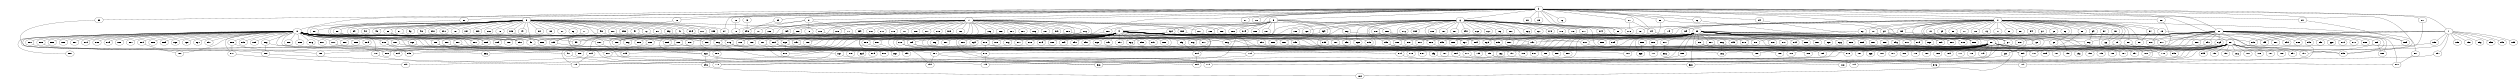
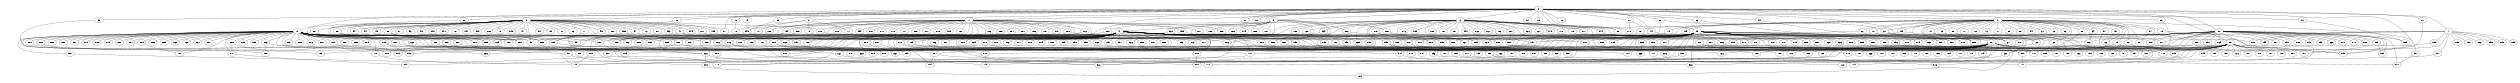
  graph {
    fontname="DejaVu Sans Mono"
    node [fontname="DejaVu Sans Mono"]
    edge [fontname="DejaVu Sans Mono"]
    0
    1
    2
    3
    4
    5
    6
    7
    8
    9
    10
    11
    12
    13
    14
    15
    16
    17
    18
    19
    20
    21
    22
    23
    24
    25
    26
    27
    28
    29
    30
    31
    32
    33
    34
    416
    35
    36
    37
    38
    39
    40
    41
    42
    43
    44
    45
    46
    47
    48
    49
    50
    51
    52
    53
    54
    55
    56
    57
    58
    59
    60
    61
    62
    63
    64
    65
    66
    67
    68
    69
    295
    72
    74
    73
    71
    75
    76
    77
    78
    79
    80
    81
    82
    83
    84
    85
    86
    87
    88
    89
    90
    91
    92
    93
    94
    95
    96
    97
    98
    99
    100
    101
    102
    103
    104
    105
    106
    107
    108
    109
    110
    111
    112
    113
    114
    128
    130
    131
    132
    133
    134
    129
    136
    137
    138
    139
    140
    141
    142
    143
    144
    145
    146
    147
    135
    115
    116
    117
    118
    119
    120
    121
    123
    124
    125
    126
    127
    408
    160
    148
    149
    150
    151
    152
    153
    154
    155
    156
    157
    158
    159
    161
    162
    163
    164
    165
    166
    167
    168
    169
    170
    171
    172
    173
    174
    175
    176
    177
    178
    179
    180
    181
    182
    183
    184
    185
    186
    187
    188
    189
    190
    191
    192
    193
    194
    195
    196
    197
    198
    199
    200
    201
    202
    203
    204
    205
    206
    256
    258
    259
    260
    261
    262
    257
    264
    263
    207
    208
    209
    210
    211
    212
    213
    214
    215
    216
    217
    218
    219
    220
    221
    222
    223
    224
    225
    226
    227
    228
    229
    230
    231
    232
    233
    234
    235
    236
    237
    238
    239
    240
    241
    242
    243
    244
    245
    246
    247
    248
    249
    250
    251
    252
    253
    254
    255
    265
    266
    267
    268
    269
    270
    271
    272
    273
    274
    275
    276
    277
    278
    279
    280
    281
    282
    283
    284
    285
    286
    287
    288
    289
    290
    291
    292
    293
    294
    296
    297
    298
    299
    300
    301
    302
    303
    304
    305
    306
    307
    308
    309
    310
    311
    312
    313
    314
    315
    316
    317
    318
    319
    320
    321
    322
    323
    324
    325
    326
    327
    328
    329
    330
    331
    332
    333
    334
    335
    336
    337
    338
    339
    340
    341
    342
    343
    344
    345
    346
    347
    348
    349
    350
    351
    352
    353
    354
    355
    356
    357
    358
    359
    360
    361
    362
    363
    364
    365
    366
    412
    384
    386
    387
    388
    389
    390
    385
    392
    393
    394
    395
    391
    367
    n382 [label=668]
    369
    370
    371
    372
    373
    374
    375
    376
    377
    378
    379
    380
    381
    382
    383
    396
    397
    398
    399
    400
    401
    402
    403
    404
    405
    406
    407
    409
    410
    411
    413
    414
    415
    417
    418
    419
    434
    420
    421
    422
    423
    424
    425
    426
    427
    428
    429
    430
    431
    432
    433
    435
    436
    437
    438
    439
    440
    441
    442
    443
    444
    445
    446
    447
    448
    449
    70
    122
    0 -- 1
    0 -- 2
    0 -- 3
    0 -- 4
    0 -- 5
    0 -- 6
    0 -- 7
    0 -- 8
    0 -- 9
    0 -- 10
    0 -- 11
    0 -- 12
    0 -- 13
    0 -- 14
    0 -- 15
    0 -- 16
    0 -- 17
    0 -- 18
    0 -- 19
    0 -- 20
    0 -- 21
    0 -- 22
    0 -- 23
    0 -- 24
    0 -- 25
    0 -- 26
    0 -- 27
    0 -- 28
    0 -- 29
    0 -- 30
    0 -- 31
    0 -- 32
    0 -- 33
    0 -- 34
    0 -- 416
    1 -- 35
    1 -- 36
    1 -- 37
    1 -- 38
    1 -- 39
    1 -- 40
    1 -- 41
    1 -- 42
    1 -- 43
    1 -- 44
    1 -- 45
    1 -- 46
    1 -- 47
    1 -- 48
    1 -- 49
    1 -- 50
    1 -- 51
    1 -- 52
    1 -- 53
    1 -- 54
    1 -- 55
    1 -- 56
    1 -- 57
    1 -- 58
    1 -- 59
    1 -- 60
    1 -- 61
    1 -- 62
    1 -- 63
    1 -- 64
    1 -- 65
    1 -- 66
    1 -- 67
    1 -- 68
    1 -- 69
    1 -- 295
    2 -- 72
    2 -- 74
    2 -- 73
    2 -- 71
    3 -- 27
    3 -- 75
    3 -- 76
    3 -- 77
    3 -- 78
    3 -- 79
    3 -- 80
    3 -- 81
    3 -- 82
    3 -- 83
    3 -- 84
    3 -- 85
    3 -- 86
    3 -- 87
    3 -- 88
    3 -- 89
    3 -- 90
    3 -- 91
    3 -- 92
    3 -- 93
    3 -- 94
    3 -- 95
    3 -- 96
    3 -- 97
    3 -- 98
    3 -- 99
    3 -- 100
    3 -- 101
    3 -- 102
    3 -- 103
    3 -- 104
    3 -- 105
    3 -- 106
    3 -- 107
    3 -- 108
    3 -- 109
    3 -- 110
    3 -- 111
    3 -- 112
    3 -- 113
    3 -- 114
    4 -- 112
    4 -- 128
    4 -- 130
    4 -- 131
    4 -- 132
    4 -- 133
    4 -- 134
    4 -- 129
    4 -- 136
    4 -- 137
    4 -- 138
    4 -- 139
    4 -- 140
    4 -- 141
    4 -- 142
    4 -- 143
    4 -- 144
    4 -- 145
    4 -- 146
    4 -- 147
    4 -- 135
    4 -- 115
    4 -- 116
    4 -- 117
    4 -- 118
    4 -- 119
    4 -- 120
    4 -- 121
    4 -- 123
    4 -- 124
    4 -- 125
    4 -- 126
    4 -- 127
    4 -- 408
    5 -- 160
    5 -- 148
    5 -- 149
    5 -- 150
    5 -- 151
    5 -- 152
    5 -- 153
    5 -- 154
    5 -- 155
    5 -- 156
    5 -- 157
    5 -- 158
    5 -- 159
    6 -- 32
    6 -- 161
    6 -- 162
    6 -- 163
    6 -- 164
    6 -- 165
    6 -- 166
    6 -- 167
    6 -- 168
    6 -- 169
    6 -- 170
    6 -- 171
    6 -- 172
    6 -- 173
    6 -- 174
    6 -- 175
    6 -- 176
    6 -- 177
    6 -- 178
    6 -- 179
    6 -- 180
    6 -- 181
    6 -- 182
    6 -- 183
    6 -- 184
    6 -- 185
    6 -- 186
    6 -- 187
    6 -- 188
    6 -- 189
    6 -- 190
    6 -- 191
    6 -- 192
    6 -- 193
    6 -- 194
    7 -- 195
    7 -- 196
    7 -- 197
    7 -- 198
    7 -- 199
    7 -- 200
    7 -- 201
    7 -- 202
    7 -- 203
    7 -- 204
    7 -- 205
    7 -- 206
    8 -- 256
    8 -- 258
    8 -- 259
    8 -- 260
    8 -- 261
    8 -- 262
    8 -- 257
    8 -- 264
    8 -- 263
    8 -- 207
    8 -- 208
    8 -- 209
    8 -- 210
    8 -- 211
    8 -- 212
    8 -- 213
    8 -- 214
    8 -- 215
    8 -- 216
    8 -- 217
    8 -- 218
    8 -- 219
    8 -- 220
    8 -- 221
    8 -- 222
    8 -- 223
    8 -- 224
    8 -- 225
    8 -- 226
    8 -- 227
    8 -- 228
    8 -- 229
    8 -- 230
    8 -- 231
    8 -- 232
    8 -- 233
    8 -- 234
    8 -- 235
    8 -- 236
    8 -- 237
    8 -- 238
    8 -- 239
    8 -- 240
    8 -- 241
    8 -- 242
    8 -- 243
    8 -- 244
    8 -- 245
    8 -- 246
    8 -- 247
    8 -- 248
    8 -- 249
    8 -- 250
    8 -- 251
    8 -- 252
    8 -- 253
    8 -- 254
    8 -- 255
    9 -- 295
    9 -- 265
    9 -- 266
    9 -- 267
    9 -- 268
    9 -- 269
    9 -- 270
    9 -- 271
    9 -- 272
    9 -- 273
    9 -- 274
    9 -- 275
    9 -- 276
    9 -- 277
    9 -- 278
    9 -- 279
    9 -- 280
    9 -- 281
    9 -- 282
    9 -- 283
    9 -- 284
    9 -- 285
    9 -- 286
    9 -- 287
    9 -- 288
    9 -- 289
    9 -- 290
    9 -- 291
    9 -- 292
    9 -- 293
    9 -- 294
    9 -- 296
    9 -- 297
    9 -- 298
    9 -- 299
    9 -- 300
    9 -- 301
    9 -- 302
    9 -- 303
    9 -- 304
    9 -- 305
    9 -- 306
    9 -- 307
    9 -- 308
    9 -- 309
    9 -- 310
    9 -- 311
    9 -- 312
    9 -- 313
    9 -- 314
    9 -- 315
    9 -- 316
    9 -- 317
    9 -- 318
    9 -- 319
    9 -- 320
    9 -- 321
    9 -- 322
    10 -- 65
    10 -- 323
    10 -- 324
    10 -- 325
-   344 -- 326
+   10 -- 326
    10 -- 327
    10 -- 328
    10 -- 329
    10 -- 330
    10 -- 331
    10 -- 332
    10 -- 333
    10 -- 334
    10 -- 335
    10 -- 336
    10 -- 337
    10 -- 338
    10 -- 339
    10 -- 340
    10 -- 341
    10 -- 342
    10 -- 343
    10 -- 344
    10 -- 345
    10 -- 346
    10 -- 347
    10 -- 348
    10 -- 349
    10 -- 350
    10 -- 351
    10 -- 352
    10 -- 353
    10 -- 354
    10 -- 355
    10 -- 356
    10 -- 357
    10 -- 358
    10 -- 359
    10 -- 360
    10 -- 361
    10 -- 362
    10 -- 363
    10 -- 364
    10 -- 365
    10 -- 366
    10 -- 412
    11 -- 171
    11 -- 384
    11 -- 386
    11 -- 387
    11 -- 388
    11 -- 389
    11 -- 390
    11 -- 385
    11 -- 392
    11 -- 393
    11 -- 394
    11 -- 395
    11 -- 391
    11 -- 367
    11 -- n382
    11 -- 369
    11 -- 370
    11 -- 371
    11 -- 372
    11 -- 373
    11 -- 374
    11 -- 375
    11 -- 376
    11 -- 377
    11 -- 378
    11 -- 379
    11 -- 380
    11 -- 381
    11 -- 382
    11 -- 383
    12 -- 416
    12 -- 408
    12 -- 412
    12 -- 396
    12 -- 397
    12 -- 398
    12 -- 399
    12 -- 400
    12 -- 401
    12 -- 402
    12 -- 403
    12 -- 404
    12 -- 405
    12 -- 406
    12 -- 407
    12 -- 409
    12 -- 410
    12 -- 411
    12 -- 413
    12 -- 414
    12 -- 415
    12 -- 417
    12 -- 418
    12 -- 419
    12 -- 434
    13 -- 234
    13 -- 434
    13 -- 420
    13 -- 421
    13 -- 422
    13 -- 423
    13 -- 424
    13 -- 425
    13 -- 426
    13 -- 427
    13 -- 428
    13 -- 429
    13 -- 430
    13 -- 431
    13 -- 432
    13 -- 433
    13 -- 435
    13 -- 436
    13 -- 437
    13 -- 438
    13 -- 439
    13 -- 440
    13 -- 441
    13 -- 442
    13 -- 443
    13 -- 444
    13 -- 445
    13 -- 446
    13 -- 447
    13 -- 448
    13 -- 449
    14 -- 19
    14 -- 178
    15 -- 72
    16 -- 350
    19 -- 288
    19 -- 415
    20 -- 192
    21 -- 389
    24 -- 393
    25 -- 320
    28 -- 97
    29 -- 354
    30 -- 315
    31 -- 102
    33 -- 61
    33 -- 272
    34 -- 311
    34 -- 359
    35 -- 428
    35 -- 446
    37 -- 52
    37 -- 393
    38 -- 416
    38 -- 67
    39 -- 260
    40 -- 197
    40 -- 441
    41 -- 194
    41 -- 270
    41 -- 331
    42 -- 67
    42 -- 408
    42 -- 443
    43 -- 233
    48 -- 171
    48 -- 199
    49 -- 285
    49 -- 314
    50 -- 190
    50 -- 377
    51 -- 388
    54 -- 66
    56 -- 303
    56 -- 348
    57 -- 434
    58 -- 320
    60 -- 62
    60 -- 398
    61 -- 302
    61 -- 331
    61 -- 386
    62 -- 163
    63 -- 362
-   67 -- 248
    67 -- 275
    69 -- 386
    74 -- 202
    73 -- 159
    71 -- 99
    76 -- 146
    77 -- 100
    82 -- 280
    83 -- 95
    83 -- 230
    85 -- 102
    85 -- 188
    87 -- 233
    88 -- 224
    91 -- 296
    93 -- 131
    93 -- 412
    94 -- 177
    94 -- 336
    94 -- 429
    95 -- 161
    97 -- 99
    97 -- 286
    100 -- 426
    103 -- 196
    105 -- 266
    105 -- 448
    106 -- 268
    108 -- 182
    109 -- 333
    111 -- 318
    112 -- 373
    114 -- 372
    128 -- 283
    130 -- 165
    131 -- 315
    131 -- 407
    132 -- 448
    133 -- 364
    129 -- 209
    129 -- 223
    138 -- 214
    138 -- 378
    140 -- 436
    141 -- 341
    141 -- 447
    146 -- 148
    146 -- 417
    135 -- 122
    116 -- 223
    116 -- 441
    119 -- 429
    123 -- 212
    125 -- 161
    125 -- 223
    126 -- 143
    127 -- 325
    160 -- 266
    160 -- 429
    150 -- 419
    151 -- 154
    151 -- 256
    152 -- 440
    153 -- 285
    153 -- 379
    154 -- 327
    156 -- 293
    156 -- 371
    159 -- 340
    159 -- 437
    161 -- 296
    161 -- 346
    168 -- 241
    169 -- 246
    175 -- 189
    175 -- 308
    175 -- 364
    179 -- 375
    181 -- 324
    182 -- 236
    185 -- 250
    186 -- 260
    192 -- 219
    192 -- 294
    193 -- 407
    193 -- 423
    194 -- 209
    194 -- 312
    196 -- 197
    201 -- 239
    204 -- 346
    257 -- 360
    263 -- 367
    211 -- 315
    214 -- 409
    218 -- 395
    220 -- 222
    226 -- 228
    226 -- 323
    227 -- 320
    230 -- 255
    234 -- 270
    234 -- 299
    235 -- 384
    235 -- 396
    238 -- 247
    238 -- 319
    242 -- 448
    243 -- 267
    243 -- 395
    244 -- 321
    247 -- 309
    251 -- 400
-   228 -- 429
+   252 -- 429
    267 -- 376
    268 -- 311
    268 -- 427
    271 -- 341
    271 -- 423
    272 -- 335
    274 -- 410
    280 -- 329
    280 -- 440
    281 -- 367
    284 -- 403
    285 -- 351
    286 -- 346
    287 -- 290
    288 -- 358
    294 -- 312
    296 -- 420
    298 -- 433
    300 -- 406
    301 -- 302
    302 -- 388
    302 -- 419
    306 -- 310
    310 -- 359
    320 -- 410
    332 -- 363
    334 -- 430
    340 -- 362
    341 -- 409
    342 -- 421
    342 -- 438
    343 -- 447
    352 -- 443
    355 -- 359
    356 -- 405
    356 -- 426
    361 -- 393
    394 -- 428
    369 -- 442
    372 -- 425
    375 -- 437
    380 -- 382
    380 -- 404
    381 -- 441
    396 -- 446
    440 -- 448
    70 -- 192
  }
